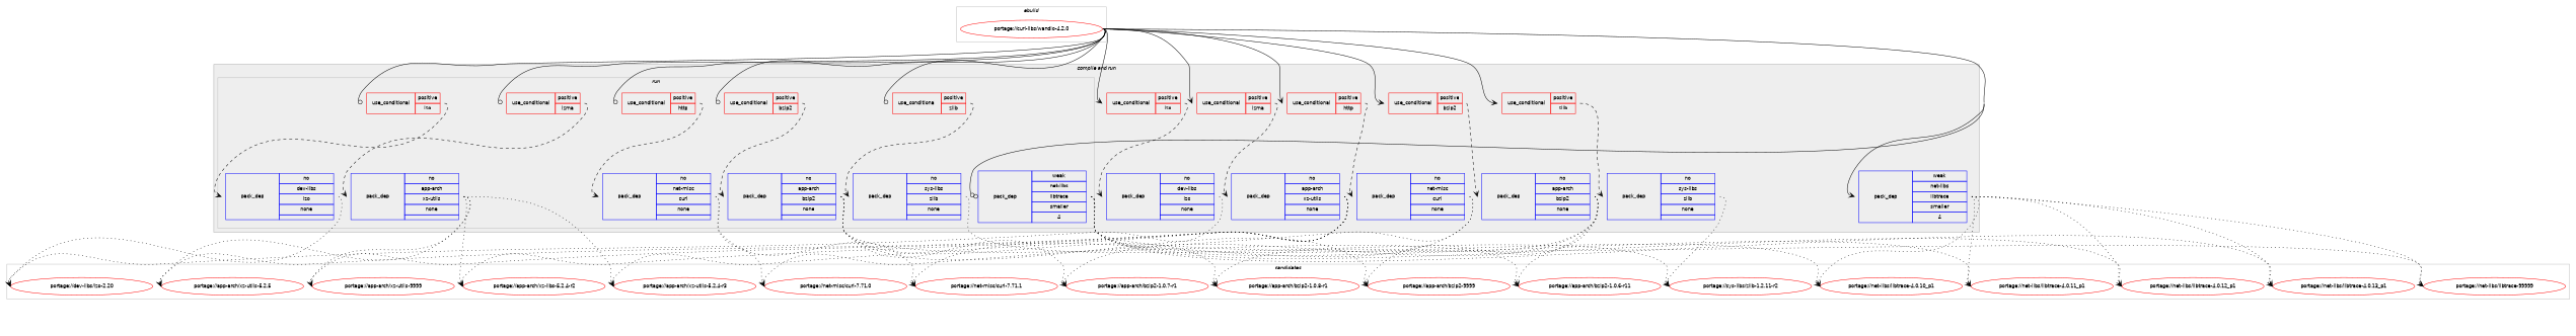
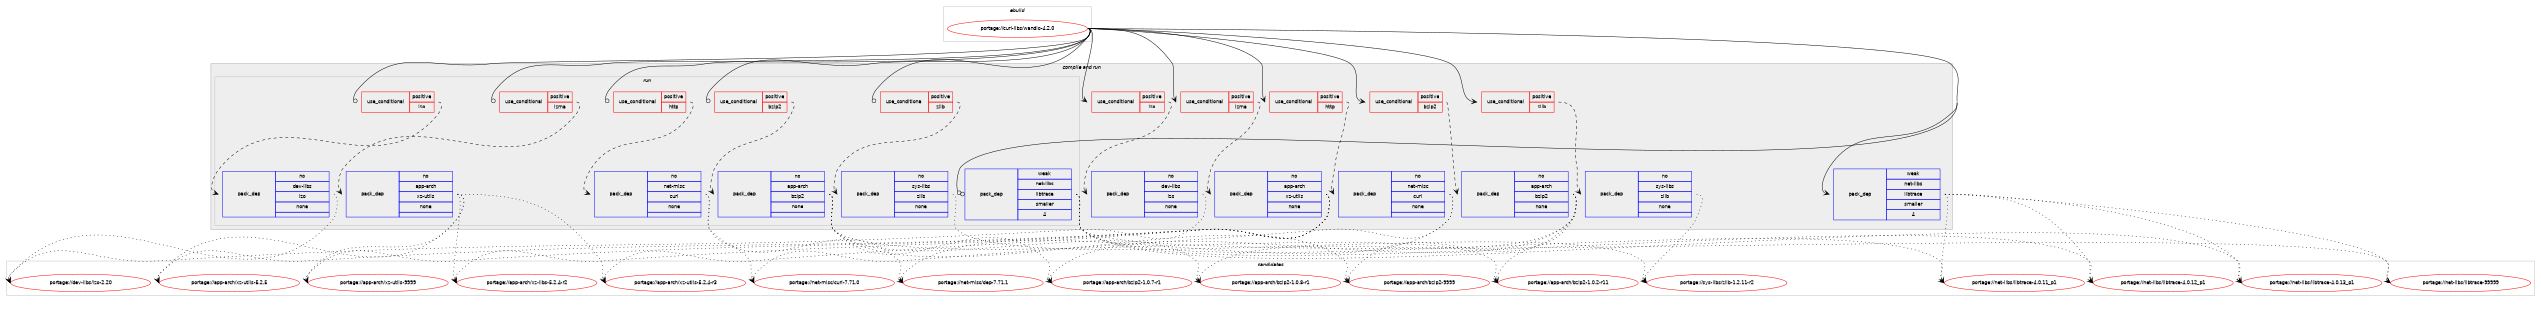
  digraph {
    compound=true
    concentrate=true
    fontname=Helvetica
    fontsize=10
    newrank=true
    rankdir=TB
    ranksep=1.5
    node [color=red fontname=Helvetica fontsize=10 shape=none]
    edge [arrowhead=vee headport=w style=dotted tailport=e weight=100]
    n1 [label="portage://curl-libs/wandio-4.2.0" width=4 shape=""]
    n2 [color=blue label=<<TABLE BORDER="0" CELLBORDER="1" CELLSPACING="0" CELLPADDING="4" WIDTH="220"><TR><TD ROWSPAN="6" CELLPADDING="30">pack_dep</TD></TR><TR><TD WIDTH="110">no</TD></TR><TR><TD>app-arch</TD></TR><TR><TD>bzip2</TD></TR><TR><TD>none</TD></TR><TR><TD></TD></TR></TABLE>>]
    n3 [label=<<TABLE BORDER="0" CELLBORDER="1" CELLSPACING="0" CELLPADDING="4"><TR><TD ROWSPAN="3" CELLPADDING="10">use_conditional</TD></TR><TR><TD>positive</TD></TR><TR><TD>bzip2</TD></TR></TABLE>>]
    n4 [color=blue label=<<TABLE BORDER="0" CELLBORDER="1" CELLSPACING="0" CELLPADDING="4" WIDTH="220"><TR><TD ROWSPAN="6" CELLPADDING="30">pack_dep</TD></TR><TR><TD WIDTH="110">no</TD></TR><TR><TD>net-misc</TD></TR><TR><TD>curl</TD></TR><TR><TD>none</TD></TR><TR><TD></TD></TR></TABLE>>]
    n5 [label=<<TABLE BORDER="0" CELLBORDER="1" CELLSPACING="0" CELLPADDING="4"><TR><TD ROWSPAN="3" CELLPADDING="10">use_conditional</TD></TR><TR><TD>positive</TD></TR><TR><TD>http</TD></TR></TABLE>>]
    n6 [color=blue label=<<TABLE BORDER="0" CELLBORDER="1" CELLSPACING="0" CELLPADDING="4" WIDTH="220"><TR><TD ROWSPAN="6" CELLPADDING="30">pack_dep</TD></TR><TR><TD WIDTH="110">no</TD></TR><TR><TD>app-arch</TD></TR><TR><TD>xz-utils</TD></TR><TR><TD>none</TD></TR><TR><TD></TD></TR></TABLE>>]
    n7 [label=<<TABLE BORDER="0" CELLBORDER="1" CELLSPACING="0" CELLPADDING="4"><TR><TD ROWSPAN="3" CELLPADDING="10">use_conditional</TD></TR><TR><TD>positive</TD></TR><TR><TD>lzma</TD></TR></TABLE>>]
    n8 [color=blue label=<<TABLE BORDER="0" CELLBORDER="1" CELLSPACING="0" CELLPADDING="4" WIDTH="220"><TR><TD ROWSPAN="6" CELLPADDING="30">pack_dep</TD></TR><TR><TD WIDTH="110">no</TD></TR><TR><TD>dev-libs</TD></TR><TR><TD>lzo</TD></TR><TR><TD>none</TD></TR><TR><TD></TD></TR></TABLE>>]
    n9 [label=<<TABLE BORDER="0" CELLBORDER="1" CELLSPACING="0" CELLPADDING="4"><TR><TD ROWSPAN="3" CELLPADDING="10">use_conditional</TD></TR><TR><TD>positive</TD></TR><TR><TD>lzo</TD></TR></TABLE>>]
    n10 [color=blue label=<<TABLE BORDER="0" CELLBORDER="1" CELLSPACING="0" CELLPADDING="4" WIDTH="220"><TR><TD ROWSPAN="6" CELLPADDING="30">pack_dep</TD></TR><TR><TD WIDTH="110">no</TD></TR><TR><TD>sys-libs</TD></TR><TR><TD>zlib</TD></TR><TR><TD>none</TD></TR><TR><TD></TD></TR></TABLE>>]
    n11 [label=<<TABLE BORDER="0" CELLBORDER="1" CELLSPACING="0" CELLPADDING="4"><TR><TD ROWSPAN="3" CELLPADDING="10">use_conditional</TD></TR><TR><TD>positive</TD></TR><TR><TD>zlib</TD></TR></TABLE>>]
    n12 [color=blue label=<<TABLE BORDER="0" CELLBORDER="1" CELLSPACING="0" CELLPADDING="4" WIDTH="220"><TR><TD ROWSPAN="6" CELLPADDING="30">pack_dep</TD></TR><TR><TD WIDTH="110">weak</TD></TR><TR><TD>net-libs</TD></TR><TR><TD>libtrace</TD></TR><TR><TD>smaller</TD></TR><TR><TD>4</TD></TR></TABLE>>]
    n13 [color=blue label=<<TABLE BORDER="0" CELLBORDER="1" CELLSPACING="0" CELLPADDING="4" WIDTH="220"><TR><TD ROWSPAN="6" CELLPADDING="30">pack_dep</TD></TR><TR><TD WIDTH="110">no</TD></TR><TR><TD>app-arch</TD></TR><TR><TD>bzip2</TD></TR><TR><TD>none</TD></TR><TR><TD></TD></TR></TABLE>>]
    n14 [label=<<TABLE BORDER="0" CELLBORDER="1" CELLSPACING="0" CELLPADDING="4"><TR><TD ROWSPAN="3" CELLPADDING="10">use_conditional</TD></TR><TR><TD>positive</TD></TR><TR><TD>bzip2</TD></TR></TABLE>>]
    n15 [color=blue label=<<TABLE BORDER="0" CELLBORDER="1" CELLSPACING="0" CELLPADDING="4" WIDTH="220"><TR><TD ROWSPAN="6" CELLPADDING="30">pack_dep</TD></TR><TR><TD WIDTH="110">no</TD></TR><TR><TD>net-misc</TD></TR><TR><TD>curl</TD></TR><TR><TD>none</TD></TR><TR><TD></TD></TR></TABLE>>]
    n16 [label=<<TABLE BORDER="0" CELLBORDER="1" CELLSPACING="0" CELLPADDING="4"><TR><TD ROWSPAN="3" CELLPADDING="10">use_conditional</TD></TR><TR><TD>positive</TD></TR><TR><TD>http</TD></TR></TABLE>>]
    n17 [color=blue label=<<TABLE BORDER="0" CELLBORDER="1" CELLSPACING="0" CELLPADDING="4" WIDTH="220"><TR><TD ROWSPAN="6" CELLPADDING="30">pack_dep</TD></TR><TR><TD WIDTH="110">no</TD></TR><TR><TD>app-arch</TD></TR><TR><TD>xz-utils</TD></TR><TR><TD>none</TD></TR><TR><TD></TD></TR></TABLE>>]
    n18 [label=<<TABLE BORDER="0" CELLBORDER="1" CELLSPACING="0" CELLPADDING="4"><TR><TD ROWSPAN="3" CELLPADDING="10">use_conditional</TD></TR><TR><TD>positive</TD></TR><TR><TD>lzma</TD></TR></TABLE>>]
    n19 [color=blue label=<<TABLE BORDER="0" CELLBORDER="1" CELLSPACING="0" CELLPADDING="4" WIDTH="220"><TR><TD ROWSPAN="6" CELLPADDING="30">pack_dep</TD></TR><TR><TD WIDTH="110">no</TD></TR><TR><TD>dev-libs</TD></TR><TR><TD>lzo</TD></TR><TR><TD>none</TD></TR><TR><TD></TD></TR></TABLE>>]
    n20 [label=<<TABLE BORDER="0" CELLBORDER="1" CELLSPACING="0" CELLPADDING="4"><TR><TD ROWSPAN="3" CELLPADDING="10">use_conditional</TD></TR><TR><TD>positive</TD></TR><TR><TD>lzo</TD></TR></TABLE>>]
    n21 [color=blue label=<<TABLE BORDER="0" CELLBORDER="1" CELLSPACING="0" CELLPADDING="4" WIDTH="220"><TR><TD ROWSPAN="6" CELLPADDING="30">pack_dep</TD></TR><TR><TD WIDTH="110">no</TD></TR><TR><TD>sys-libs</TD></TR><TR><TD>zlib</TD></TR><TR><TD>none</TD></TR><TR><TD></TD></TR></TABLE>>]
    n22 [label=<<TABLE BORDER="0" CELLBORDER="1" CELLSPACING="0" CELLPADDING="4"><TR><TD ROWSPAN="3" CELLPADDING="10">use_conditional</TD></TR><TR><TD>positive</TD></TR><TR><TD>zlib</TD></TR></TABLE>>]
    n23 [color=blue label=<<TABLE BORDER="0" CELLBORDER="1" CELLSPACING="0" CELLPADDING="4" WIDTH="220"><TR><TD ROWSPAN="6" CELLPADDING="30">pack_dep</TD></TR><TR><TD WIDTH="110">weak</TD></TR><TR><TD>net-libs</TD></TR><TR><TD>libtrace</TD></TR><TR><TD>smaller</TD></TR><TR><TD>4</TD></TR></TABLE>>]
    n24 [label="portage://app-arch/bzip2-9999" width=4 shape=""]
    n25 [label="portage://app-arch/bzip2-1.0.8-r1" width=4 shape=""]
    n26 [label="portage://app-arch/bzip2-1.0.7-r1" width=4 shape=""]
-   n27 [label="portage://app-arch/bzip2-1.0.6-r11" width=4 shape=""]
-   n28 [label="portage://net-misc/curl-7.71.1" width=4 shape=""]
+   n27 [label="portage://app-arch/bzip2-1.0.2-r11" width=4 shape=""]
+   n28 [label="portage://net-misc/dep-7.71.1" width=4 shape=""]
    n29 [label="portage://net-misc/curl-7.71.0" width=4 shape=""]
    n30 [label="portage://app-arch/xz-utils-9999" width=4 shape=""]
    n31 [label="portage://app-arch/xz-utils-5.2.5" width=4 shape=""]
    n32 [label="portage://app-arch/xz-utils-5.2.4-r3" width=4 shape=""]
    n33 [label="portage://app-arch/xz-libs-5.2.4-r2" width=4 shape=""]
    n34 [label="portage://dev-libs/lzo-2.20" width=4 shape=""]
    n35 [label="portage://sys-libs/zlib-1.2.11-r2" width=4 shape=""]
    n36 [label="portage://net-libs/libtrace-99999" width=4 shape=""]
    n37 [label="portage://net-libs/libtrace-4.0.13_p1" width=4 shape=""]
    n38 [label="portage://net-libs/libtrace-4.0.12_p1" width=4 shape=""]
    n39 [label="portage://net-libs/libtrace-4.0.11_p1" width=4 shape=""]
-   n40 [label="portage://net-libs/libtrace-4.0.10_p1" width=4 shape=""]
    subgraph cluster_1 {
      color=gray
      label=<<i>ebuild</i>>
      rank=same
      n1
    }
    subgraph cluster_2 {
      color=gray
      label=<<i>dependencies</i>>
      subgraph cluster_3 {
        color=gray
        fillcolor="#eeeeee"
        label=<<i>compile</i>>
        style=filled
        subgraph sub_4 {
          color=gray
          fillcolor="#eeeeee"
          label=<<i>compile</i>>
          style=filled
          n3
          subgraph sub_5 {
            color=gray
            fillcolor="#eeeeee"
            label=<<i>compile</i>>
            style=filled
            n2
          }
        }
        subgraph sub_6 {
          color=gray
          fillcolor="#eeeeee"
          label=<<i>compile</i>>
          style=filled
          n5
          subgraph sub_7 {
            color=gray
            fillcolor="#eeeeee"
            label=<<i>compile</i>>
            style=filled
            n4
          }
        }
        subgraph sub_8 {
          color=gray
          fillcolor="#eeeeee"
          label=<<i>compile</i>>
          style=filled
          n7
          subgraph sub_9 {
            color=gray
            fillcolor="#eeeeee"
            label=<<i>compile</i>>
            style=filled
            n6
          }
        }
        subgraph sub_10 {
          color=gray
          fillcolor="#eeeeee"
          label=<<i>compile</i>>
          style=filled
          n9
          subgraph sub_11 {
            color=gray
            fillcolor="#eeeeee"
            label=<<i>compile</i>>
            style=filled
            n8
          }
        }
        subgraph sub_12 {
          color=gray
          fillcolor="#eeeeee"
          label=<<i>compile</i>>
          style=filled
          n11
          subgraph sub_13 {
            color=gray
            fillcolor="#eeeeee"
            label=<<i>compile</i>>
            style=filled
            n10
          }
        }
        subgraph sub_14 {
          color=gray
          fillcolor="#eeeeee"
          label=<<i>compile</i>>
          style=filled
          n12
        }
      }
      subgraph cluster_15 {
        color=gray
        fillcolor="#eeeeee"
        label=<<i>compile and run</i>>
        style=filled
      }
      subgraph cluster_16 {
        color=gray
        fillcolor="#eeeeee"
        label=<<i>run</i>>
        style=filled
        subgraph sub_17 {
          color=gray
          fillcolor="#eeeeee"
          label=<<i>run</i>>
          style=filled
          n14
          subgraph sub_18 {
            color=gray
            fillcolor="#eeeeee"
            label=<<i>run</i>>
            style=filled
            n13
          }
        }
        subgraph sub_19 {
          color=gray
          fillcolor="#eeeeee"
          label=<<i>run</i>>
          style=filled
          n16
          subgraph sub_20 {
            color=gray
            fillcolor="#eeeeee"
            label=<<i>run</i>>
            style=filled
            n15
          }
        }
        subgraph sub_21 {
          color=gray
          fillcolor="#eeeeee"
          label=<<i>run</i>>
          style=filled
          n18
          subgraph sub_22 {
            color=gray
            fillcolor="#eeeeee"
            label=<<i>run</i>>
            style=filled
            n17
          }
        }
        subgraph sub_23 {
          color=gray
          fillcolor="#eeeeee"
          label=<<i>run</i>>
          style=filled
          n20
          subgraph sub_24 {
            color=gray
            fillcolor="#eeeeee"
            label=<<i>run</i>>
            style=filled
            n19
          }
        }
        subgraph sub_25 {
          color=gray
          fillcolor="#eeeeee"
          label=<<i>run</i>>
          style=filled
          n22
          subgraph sub_26 {
            color=gray
            fillcolor="#eeeeee"
            label=<<i>run</i>>
            style=filled
            n21
          }
        }
        subgraph sub_27 {
          color=gray
          fillcolor="#eeeeee"
          label=<<i>run</i>>
          style=filled
          n23
        }
      }
    }
    subgraph cluster_28 {
      color=gray
      label=<<i>candidates</i>>
      rank=same
      subgraph sub_29 {
        color=black
        label=<<i>candidates</i>>
        nodesep=1
        rank=same
        n24
        n25
        n26
        n27
      }
      subgraph sub_30 {
        color=black
        label=<<i>candidates</i>>
        nodesep=1
        rank=same
        n28
        n29
      }
      subgraph sub_31 {
        color=black
        label=<<i>candidates</i>>
        nodesep=1
        rank=same
        n30
        n31
        n32
        n33
      }
      subgraph sub_32 {
        color=black
        label=<<i>candidates</i>>
        nodesep=1
        rank=same
        n34
      }
      subgraph sub_33 {
        color=black
        label=<<i>candidates</i>>
        nodesep=1
        rank=same
        n35
      }
      subgraph sub_34 {
        color=black
        label=<<i>candidates</i>>
        nodesep=1
        rank=same
        n36
        n37
        n38
        n39
-       n40
      }
      subgraph sub_35 {
        color=black
        label=<<i>candidates</i>>
        nodesep=1
        rank=same
        n24
        n25
        n26
        n27
      }
      subgraph sub_36 {
        color=black
        label=<<i>candidates</i>>
        nodesep=1
        rank=same
        n28
        n29
      }
      subgraph sub_37 {
        color=black
        label=<<i>candidates</i>>
        nodesep=1
        rank=same
        n30
        n31
        n32
        n33
      }
      subgraph sub_38 {
        color=black
        label=<<i>candidates</i>>
        nodesep=1
        rank=same
        n34
      }
      subgraph sub_39 {
        color=black
        label=<<i>candidates</i>>
        nodesep=1
        rank=same
        n35
      }
      subgraph sub_40 {
        color=black
        label=<<i>candidates</i>>
        nodesep=1
        rank=same
        n36
        n37
        n38
        n39
-       n40
      }
    }
    n1 -> n3 [style=solid weight=20]
    n1 -> n5 [style=solid weight=20]
    n1 -> n7 [style=solid weight=20]
    n1 -> n9 [style=solid weight=20]
    n1 -> n11 [style=solid weight=20]
    n1 -> n12 [style=solid weight=20]
    n1 -> n14 [arrowhead=odot style=solid weight=20]
    n1 -> n16 [arrowhead=odot style=solid weight=20]
    n1 -> n18 [arrowhead=odot style=solid weight=20]
    n1 -> n20 [arrowhead=odot style=solid weight=20]
    n1 -> n22 [arrowhead=odot style=solid weight=20]
    n1 -> n23 [arrowhead=odot style=solid weight=20]
    n2 -> n24
    n2 -> n25
    n2 -> n26
    n2 -> n27
    n3 -> n2 [style=dashed weight=20]
    n4 -> n28
    n4 -> n29
    n5 -> n4 [style=dashed weight=20]
    n6 -> n30
    n6 -> n31
    n6 -> n32
    n6 -> n33
    n7 -> n6 [style=dashed weight=20]
    n8 -> n34
    n9 -> n8 [style=dashed weight=20]
    n10 -> n35
    n11 -> n10 [style=dashed weight=20]
    n12 -> n36
    n12 -> n37
    n12 -> n38
    n12 -> n39
-   n12 -> n40
    n13 -> n24
    n13 -> n25
    n13 -> n26
    n13 -> n27
    n14 -> n13 [style=dashed weight=20]
    n15 -> n28
    n15 -> n29
    n16 -> n15 [style=dashed weight=20]
    n17 -> n30
    n17 -> n31
    n17 -> n32
    n17 -> n33
    n18 -> n17 [style=dashed weight=20]
    n19 -> n34
    n20 -> n19 [style=dashed weight=20]
    n21 -> n35
    n22 -> n21 [style=dashed weight=20]
    n23 -> n36
    n23 -> n37
    n23 -> n38
    n23 -> n39
-   n23 -> n40
  }
